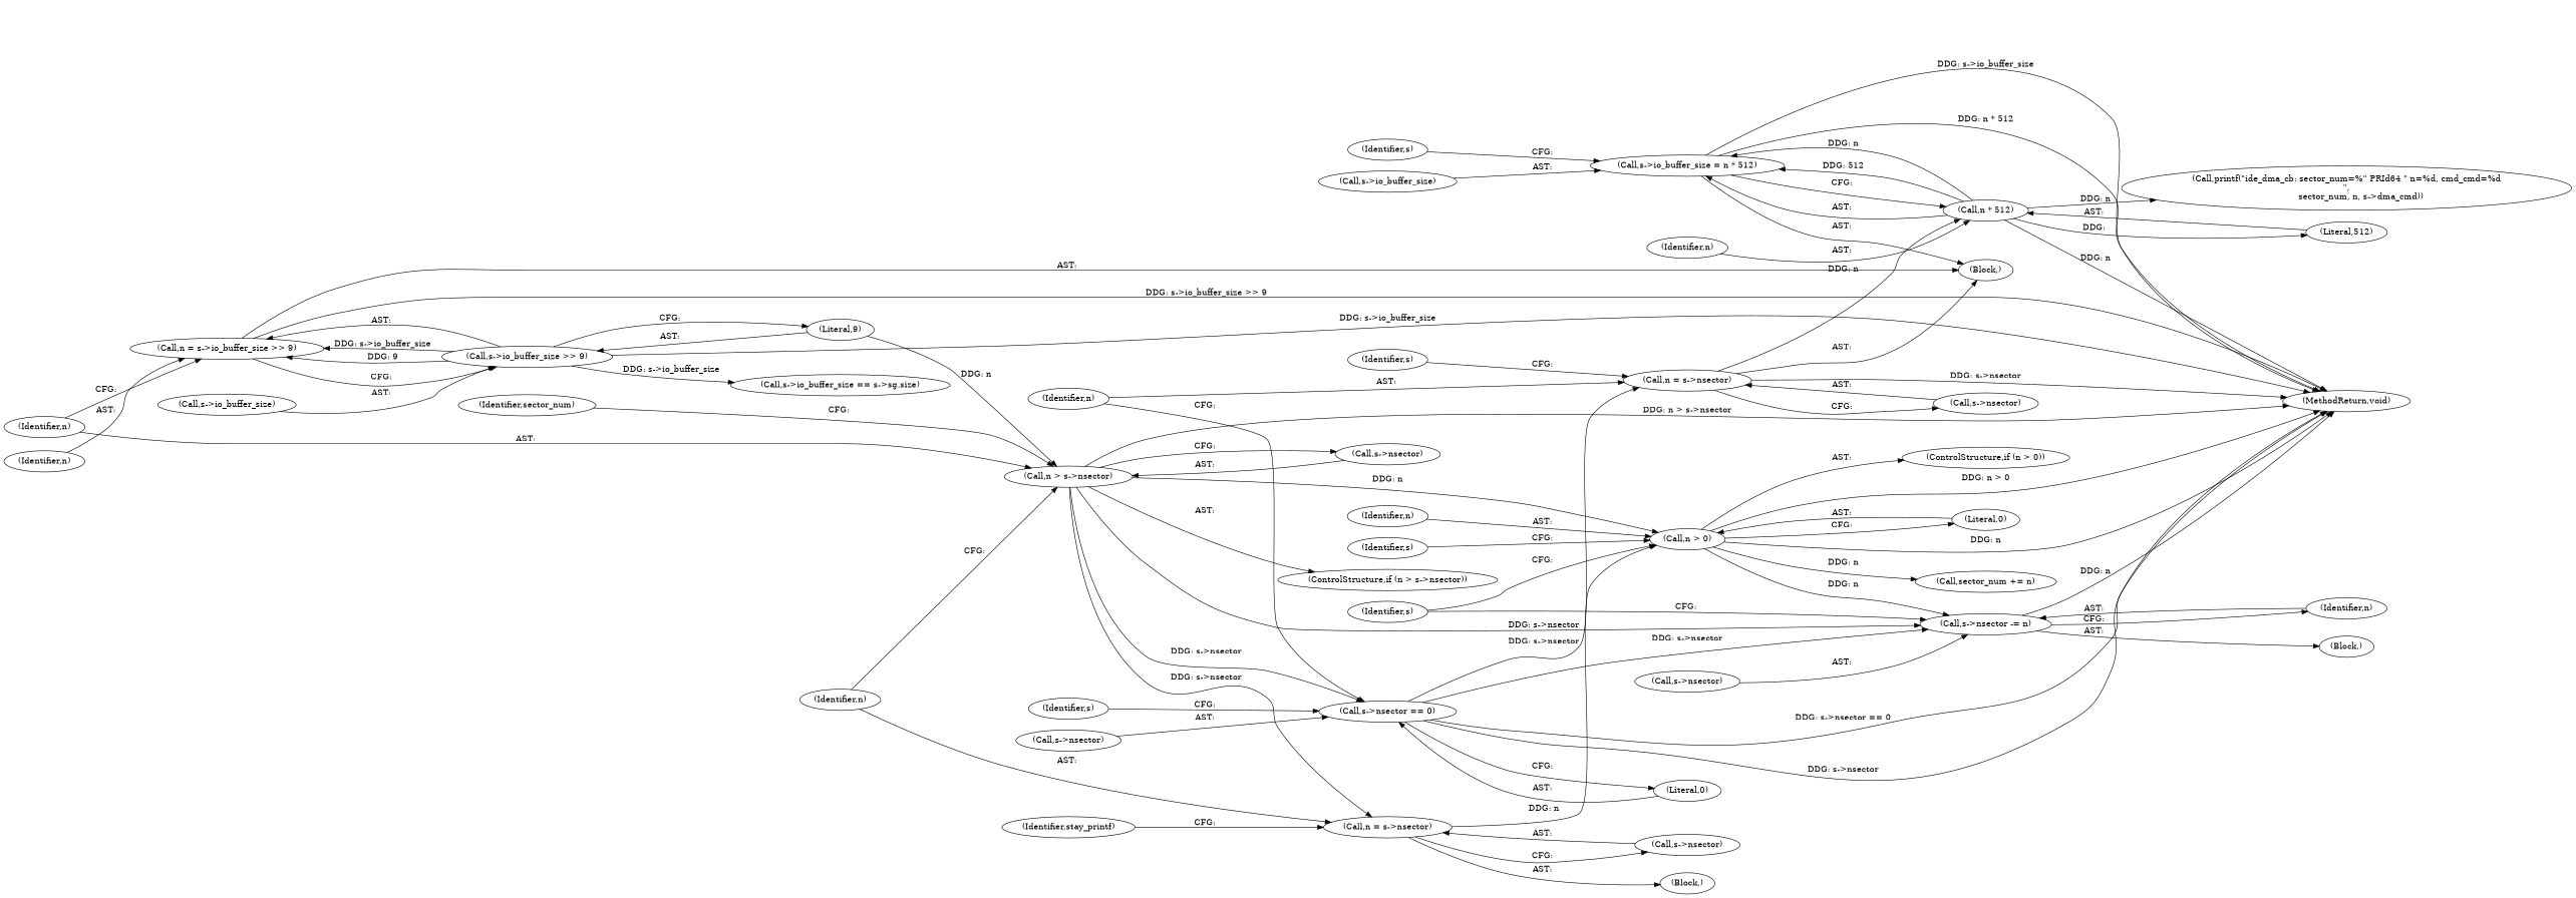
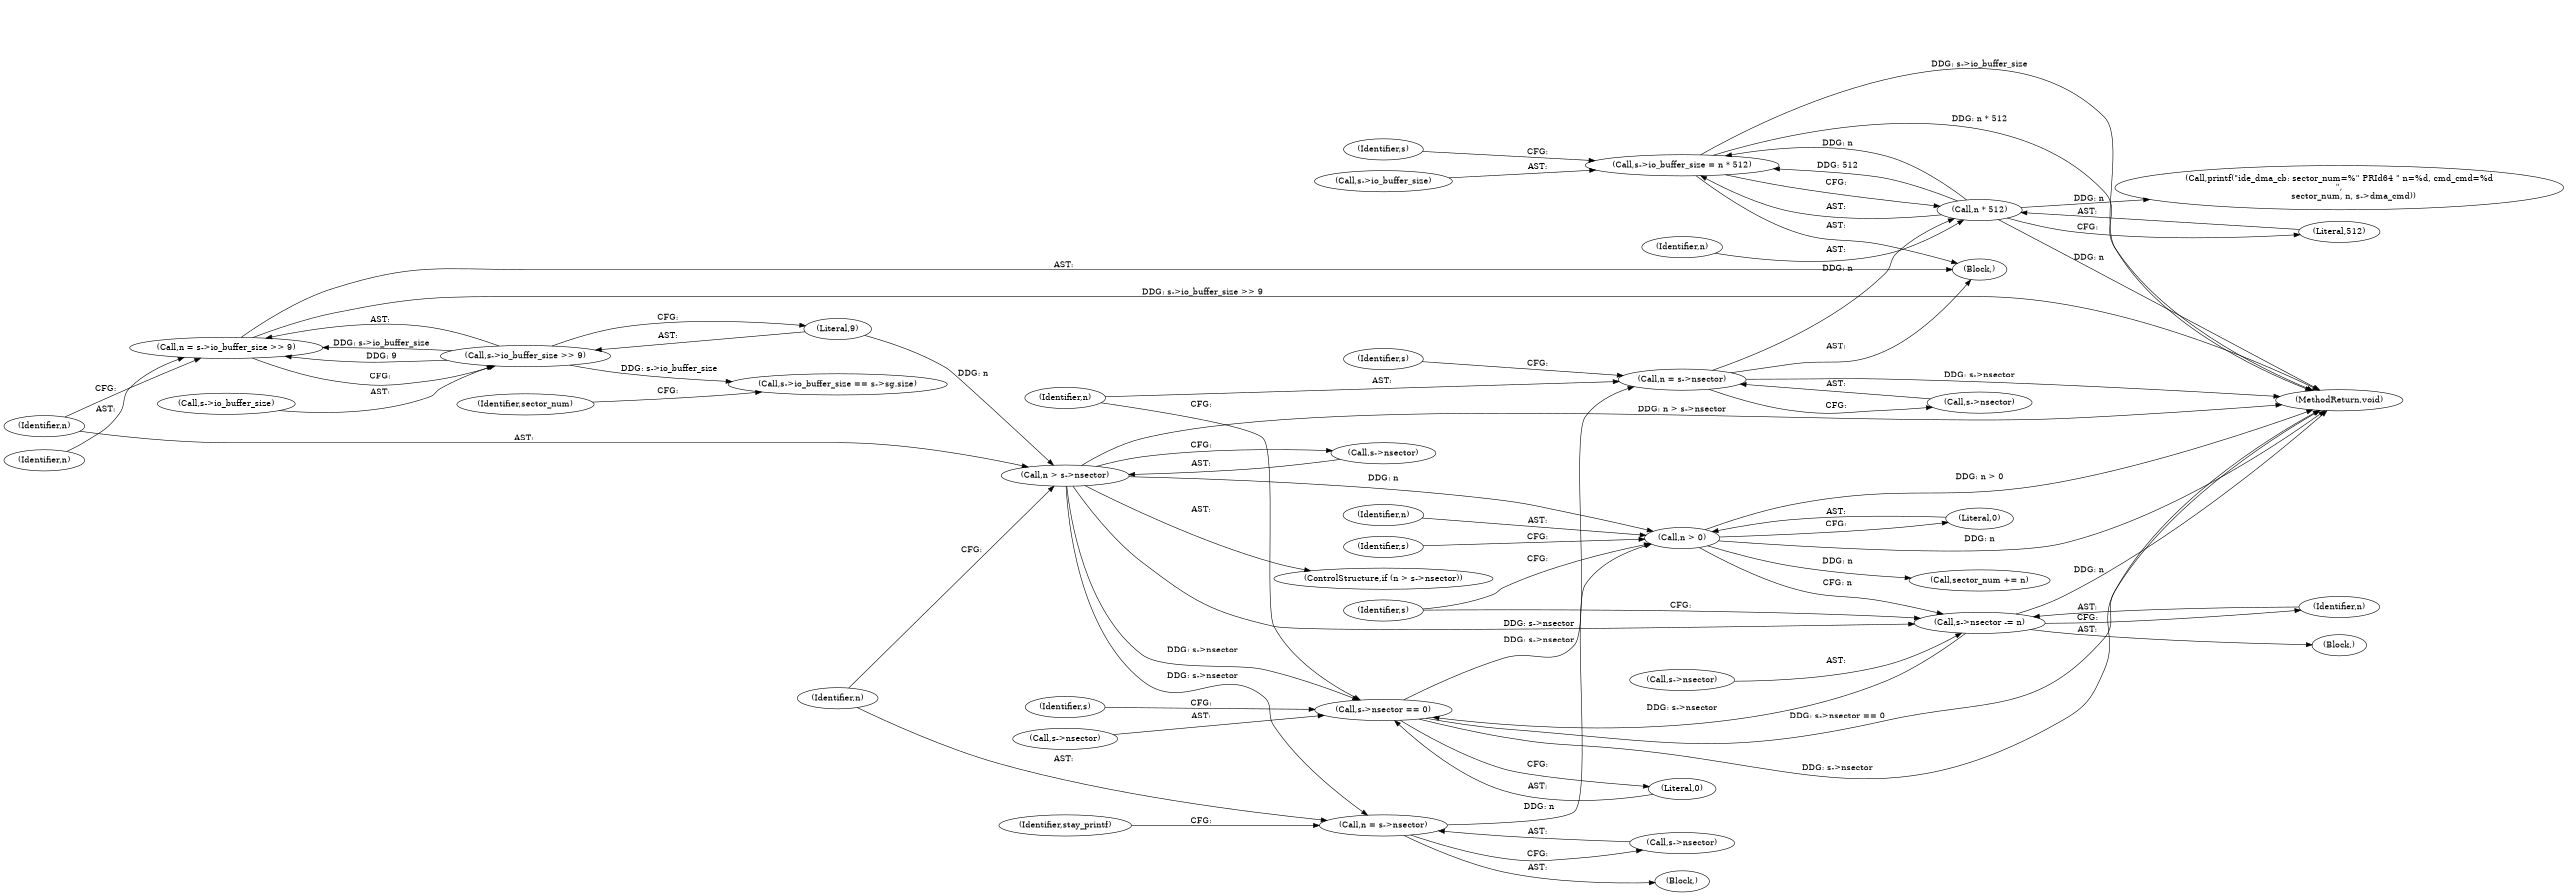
  digraph {
    rankdir=LR
    n1 [label="(Call,s->io_buffer_size = n * 512)"]
    n2 [label="(Call,n * 512)"]
    n3 [label="(MethodReturn,void)"]
    n4 [label="(Block,)"]
    n5 [label="(Literal,512)"]
    n6 [label="(Call,printf(\"ide_dma_cb: sector_num=%\" PRId64 \" n=%d, cmd_cmd=%d\n\",\n           sector_num, n, s->dma_cmd))"]
    n7 [label="(Call,n = s->nsector)"]
    n8 [label="(Call,s->nsector)"]
    n9 [label="(Call,s->nsector == 0)"]
    n10 [label="(Literal,0)"]
    n11 [label="(Call,s->nsector -= n)"]
    n12 [label="(Block,)"]
    n13 [label="(Identifier,n)"]
    n14 [label="(Call,n > 0)"]
-   n15 [label="(ControlStructure,if (n > 0))"]
    n16 [label="(Literal,0)"]
    n17 [label="(Call,sector_num += n)"]
    n18 [label="(Call,n = s->nsector)"]
    n19 [label="(Call,s->nsector)"]
    n20 [label="(Block,)"]
    n21 [label="(Call,n > s->nsector)"]
    n22 [label="(ControlStructure,if (n > s->nsector))"]
    n23 [label="(Call,s->nsector)"]
    n24 [label="(Call,n = s->io_buffer_size >> 9)"]
    n25 [label="(Call,s->io_buffer_size >> 9)"]
    n26 [label="(Call,s->io_buffer_size == s->sg.size)"]
    n27 [label="(Literal,9)"]
    n28 [label="(Identifier,n)"]
    n29 [label="(Identifier,n)"]
    n30 [label="(Identifier,s)"]
    n31 [label="(Identifier,s)"]
    n32 [label="(Call,s->io_buffer_size)"]
    n33 [label="(Call,s->io_buffer_size)"]
    n34 [label="(Identifier,n)"]
    n35 [label="(Identifier,n)"]
    n36 [label="(Identifier,stay_printf)"]
    n37 [label="(Identifier,sector_num)"]
    n38 [label="(Call,s->nsector)"]
    n39 [label="(Identifier,n)"]
    n40 [label="(Identifier,s)"]
    n41 [label="(Identifier,s)"]
    n42 [label="(Call,s->nsector)"]
    n43 [label="(Identifier,s)"]
    n44 [label="(Identifier,n)"]
    n1 -> n2 [label="CFG: "]
    n1 -> n3 [label="DDG: s->io_buffer_size"]
    n1 -> n3 [label="DDG: n * 512"]
    n1 -> n4 [label="AST: "]
    n2 -> n1 [label="AST: "]
    n2 -> n1 [label="DDG: n"]
    n2 -> n1 [label="DDG: 512"]
    n2 -> n3 [label="DDG: n"]
-   n2 -> n5 [label="DDG: "]
+   n2 -> n5 [label="CFG: "]
    n2 -> n6 [label="DDG: n"]
    n5 -> n2 [label="AST: "]
    n7 -> n2 [label="DDG: n"]
    n7 -> n3 [label="DDG: s->nsector"]
    n7 -> n4 [label="AST: "]
    n7 -> n8 [label="CFG: "]
    n8 -> n7 [label="AST: "]
    n9 -> n3 [label="DDG: s->nsector == 0"]
    n9 -> n3 [label="DDG: s->nsector"]
    n9 -> n7 [label="DDG: s->nsector"]
    n9 -> n10 [label="CFG: "]
    n10 -> n9 [label="AST: "]
    n11 -> n3 [label="DDG: n"]
-   n9 -> n11 [label="DDG: s->nsector"]
+   n11 -> n9 [label="DDG: s->nsector"]
    n11 -> n12 [label="AST: "]
    n11 -> n13 [label="CFG: "]
    n13 -> n11 [label="AST: "]
    n14 -> n3 [label="DDG: n > 0"]
    n14 -> n3 [label="DDG: n"]
-   n14 -> n11 [label="DDG: n"]
-   n14 -> n15 [label="AST: "]
+   n14 -> n11 [label="CFG: n"]
    n14 -> n16 [label="CFG: "]
    n14 -> n17 [label="DDG: n"]
    n16 -> n14 [label="AST: "]
    n18 -> n14 [label="DDG: n"]
    n18 -> n19 [label="CFG: "]
    n18 -> n20 [label="AST: "]
    n19 -> n18 [label="AST: "]
    n21 -> n3 [label="DDG: n > s->nsector"]
    n21 -> n9 [label="DDG: s->nsector"]
    n21 -> n11 [label="DDG: s->nsector"]
    n21 -> n14 [label="DDG: n"]
    n21 -> n18 [label="DDG: s->nsector"]
    n21 -> n22 [label="AST: "]
    n21 -> n23 [label="CFG: "]
    n23 -> n21 [label="AST: "]
    n24 -> n3 [label="DDG: s->io_buffer_size >> 9"]
    n24 -> n4 [label="AST: "]
    n24 -> n25 [label="CFG: "]
-   n25 -> n3 [label="DDG: s->io_buffer_size"]
    n25 -> n24 [label="AST: "]
    n25 -> n24 [label="DDG: s->io_buffer_size"]
    n25 -> n24 [label="DDG: 9"]
    n25 -> n26 [label="DDG: s->io_buffer_size"]
    n25 -> n27 [label="CFG: "]
    n27 -> n21 [label="DDG: n"]
    n27 -> n25 [label="AST: "]
    n28 -> n14 [label="AST: "]
    n29 -> n21 [label="AST: "]
    n29 -> n24 [label="CFG: "]
    n30 -> n11 [label="CFG: "]
    n30 -> n14 [label="CFG: "]
    n31 -> n7 [label="CFG: "]
    n32 -> n25 [label="AST: "]
    n33 -> n1 [label="AST: "]
    n34 -> n18 [label="AST: "]
    n34 -> n21 [label="CFG: "]
    n35 -> n24 [label="AST: "]
    n36 -> n18 [label="CFG: "]
-   n37 -> n21 [label="CFG: "]
+   n37 -> n26 [label="CFG: "]
    n38 -> n11 [label="AST: "]
    n39 -> n2 [label="AST: "]
    n40 -> n14 [label="CFG: "]
    n41 -> n9 [label="CFG: "]
    n42 -> n9 [label="AST: "]
    n43 -> n1 [label="CFG: "]
    n44 -> n7 [label="AST: "]
    n44 -> n9 [label="CFG: "]
  }
